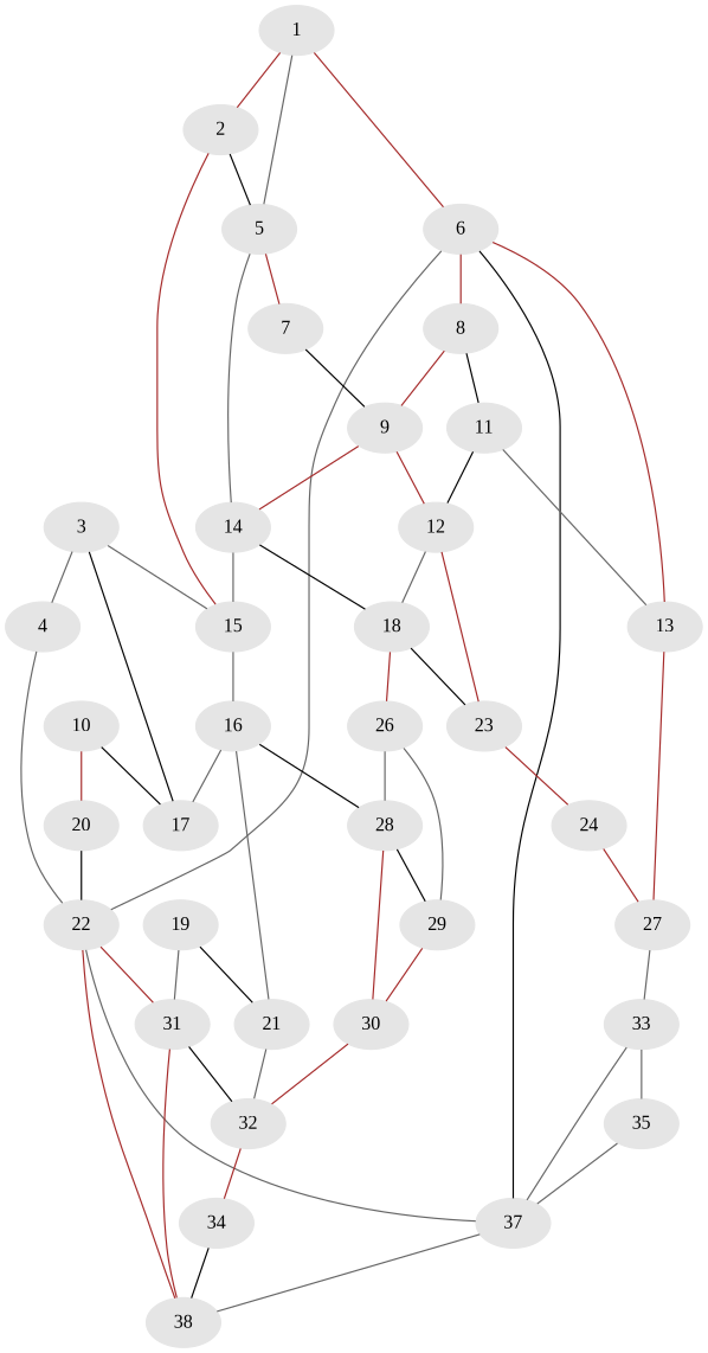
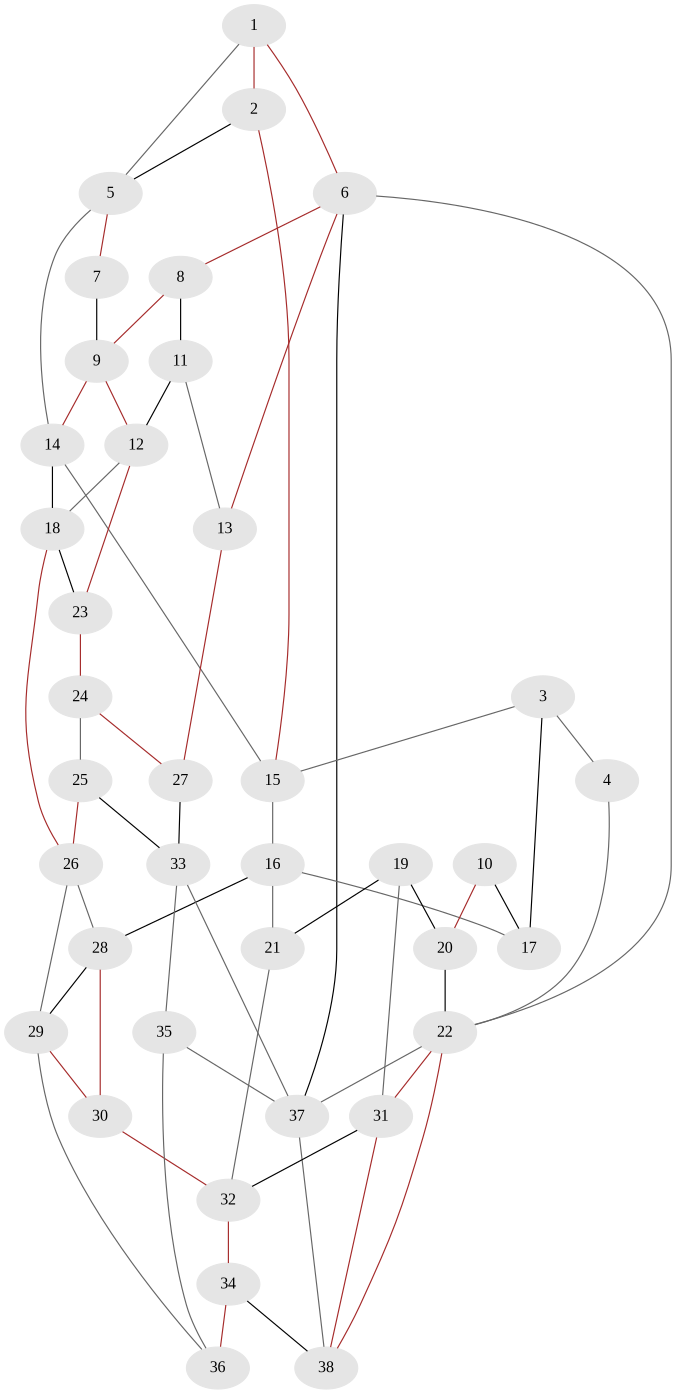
  graph {
    fontname="Liberation Serif"
    node [color=gray90 fontname="Liberation Serif" style=filled]
    edge [color=gray40 fontname="Liberation Serif" weight=1.0]
    1
    2
    5
    6
    15
    7
    14
    22
    8
    13
    37
    16
    3
    4
    17
    31
    38
    9
    18
    11
    27
    12
    23
    10
    20
    26
    24
    33
    21
    28
    32
    30
    29
    19
    34
+   25
    35
+   36
    1 -- 2 [color=brown]
    1 -- 5
    1 -- 6 [color=brown]
    2 -- 5 [color=black]
    2 -- 15 [color=brown]
    5 -- 7 [color=brown]
    5 -- 14
    6 -- 22
    6 -- 8 [color=brown]
    6 -- 13 [color=brown]
    6 -- 37 [color=black]
    15 -- 16
    7 -- 9 [color=black]
    14 -- 15
    14 -- 18 [color=black]
    22 -- 37
    22 -- 31 [color=brown]
    22 -- 38 [color=brown]
    8 -- 9 [color=brown]
    8 -- 11 [color=black]
    13 -- 27 [color=brown weight=2.0]
    37 -- 38
    16 -- 17
    16 -- 21
    16 -- 28 [color=black]
    3 -- 15
    3 -- 4
    3 -- 17 [color=black]
    4 -- 22
    31 -- 38 [color=brown]
    31 -- 32 [color=black]
    9 -- 14 [color=brown]
    9 -- 12 [color=brown]
    18 -- 23 [color=black]
    18 -- 26 [color=brown]
    11 -- 13
    11 -- 12 [color=black]
-   27 -- 33
+   27 -- 33 [color=black]
    12 -- 18
    12 -- 23 [color=brown]
    23 -- 24 [color=brown weight=2.0]
    10 -- 17 [color=black weight=2.0]
    10 -- 20 [color=brown]
    20 -- 22 [color=black]
    26 -- 28
    26 -- 29
    24 -- 27 [color=brown]
+   24 -- 25
    33 -- 37
    33 -- 35
    21 -- 32
    28 -- 30 [color=brown]
    28 -- 29 [color=black]
    32 -- 34 [color=brown]
    30 -- 32 [color=brown]
    29 -- 30 [color=brown]
+   29 -- 36
    19 -- 31
+   19 -- 20 [color=black]
    19 -- 21 [color=black]
    34 -- 38 [color=black]
+   34 -- 36 [color=brown weight=2.0]
+   25 -- 26 [color=brown]
+   25 -- 33 [color=black]
    35 -- 37
+   35 -- 36
  }
